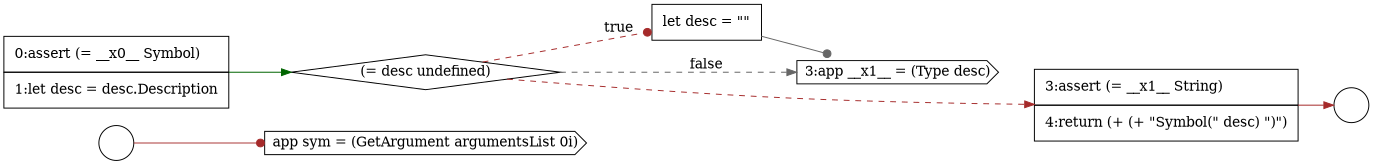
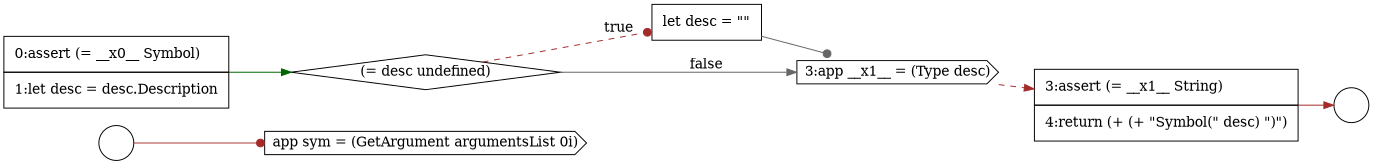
  digraph {
    rankdir=LR
    node [color=black fillcolor=white shape=none style=filled]
    edge [arrowhead=normal color=brown style=solid]
    n1 [label=" " shape=circle]
    n2 [label=<<font color="black">app sym = (GetArgument argumentsList 0i)</font>> shape=cds]
    n3 [label=<<font color="black">     <table border="0" cellborder="1" cellspacing="0" cellpadding="10">       <tr><td align="left">0:assert (= __x0__ Symbol)</td></tr>       <tr><td align="left">1:let desc = desc.Description</td></tr>     </table>   </font>> margin=0]
    n4 [label=<<font color="black">(= desc undefined)</font>> shape=diamond]
    n5 [label=<<font color="black">     <table border="0" cellborder="1" cellspacing="0" cellpadding="10">       <tr><td align="left">let desc = &quot;&quot;</td></tr>     </table>   </font>> margin=0]
    n6 [label=<<font color="black">3:app __x1__ = (Type desc)</font>> shape=cds]
    n7 [label=<<font color="black">     <table border="0" cellborder="1" cellspacing="0" cellpadding="10">       <tr><td align="left">3:assert (= __x1__ String)</td></tr>       <tr><td align="left">4:return (+ (+ &quot;Symbol(&quot; desc) &quot;)&quot;)</td></tr>     </table>   </font>> margin=0]
    n8 [label=" " shape=circle]
    n1 -> n2 [arrowhead=dot]
    n3 -> n4 [color=darkgreen]
    n4 -> n5 [arrowhead=dot label=<<font color="black">true</font>> style=dashed]
-   n4 -> n6 [color=gray40 label=<<font color="black">false</font>> style=dashed]
+   n4 -> n6 [color=gray40 label=<<font color="black">false</font>>]
    n5 -> n6 [arrowhead=dot color=gray40]
-   n4 -> n7 [style=dashed]
+   n6 -> n7 [style=dashed]
    n7 -> n8
  }
